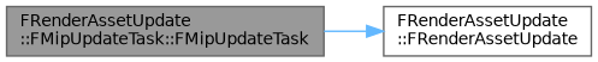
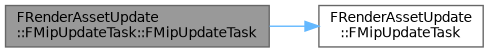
  digraph {
    rankdir=LR
    node [fontname=Helvetica fontsize=10 shape=box style=filled]
    n1 [color=gray40 fillcolor=grey60 fontcolor=black height=0.2 label="FRenderAssetUpdate\l::FMipUpdateTask::FMipUpdateTask" width=0.4]
-   n2 [color=grey40 fillcolor=white height=0.2 label="FRenderAssetUpdate\l::FRenderAssetUpdate" width=0.4]
+   n2 [color=grey40 fillcolor=white height=0.2 label="FRenderAssetUpdate\l::FMipUpdateTask" width=0.4]
    n1 -> n2 [color=steelblue1 fontname=Helvetica fontsize=10 labelfontname=Helvetica labelfontsize=10 style=solid]
  }
